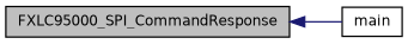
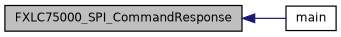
  digraph {
    rankdir=LR
    node [color=black fontname=Helvetica fontsize=10 shape=record style=filled]
-   n1 [fillcolor=grey75 fontcolor=black height=0.2 label=FXLC95000_SPI_CommandResponse width=0.4]
+   n1 [fillcolor=grey75 fontcolor=black height=0.2 label=FXLC75000_SPI_CommandResponse width=0.4]
    n2 [fillcolor=white height=0.2 label=main width=0.4]
    n1 -> n2 [color=midnightblue dir=back fontname=Helvetica fontsize=10 labelfontname=Helvetica labelfontsize=10 style=solid]
  }
